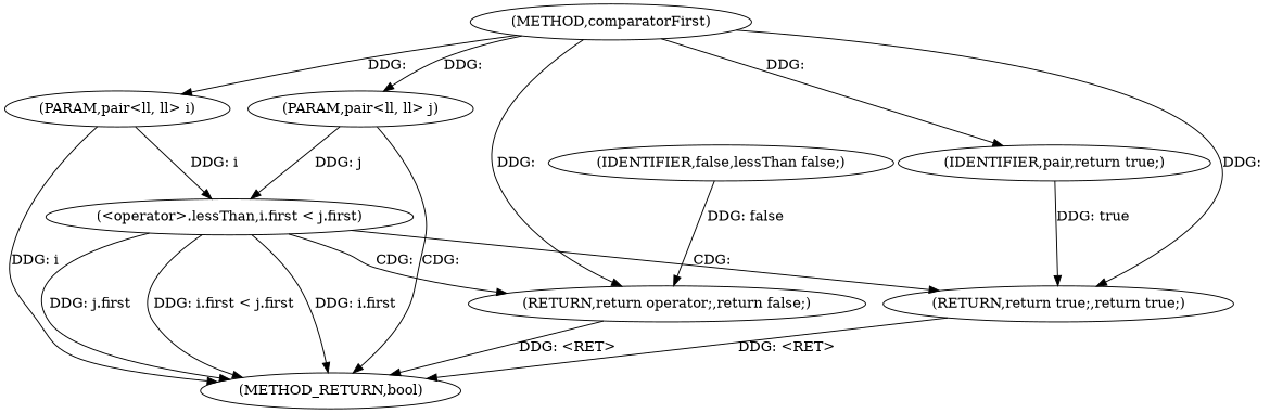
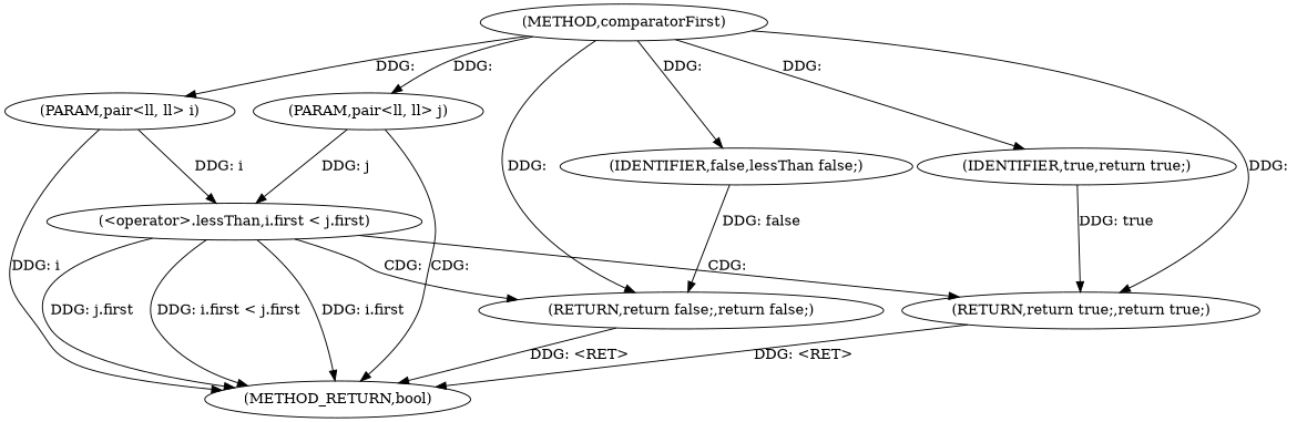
  digraph {
    n1 [label="(METHOD,comparatorFirst)"]
    n2 [label="(PARAM,pair<ll, ll> i)"]
    n3 [label="(PARAM,pair<ll, ll> j)"]
-   n4 [label="(RETURN,return operator;,return false;)"]
+   n4 [label="(RETURN,return false;,return false;)"]
    n5 [label="(RETURN,return true;,return true;)"]
    n6 [label="(IDENTIFIER,false,lessThan false;)"]
-   n7 [label="(IDENTIFIER,pair,return true;)"]
+   n7 [label="(IDENTIFIER,true,return true;)"]
    n8 [label="(METHOD_RETURN,bool)"]
    n9 [label="(<operator>.lessThan,i.first < j.first)"]
    n1 -> n2 [label="DDG: "]
    n1 -> n3 [label="DDG: "]
    n1 -> n4 [label="DDG: "]
    n1 -> n5 [label="DDG: "]
+   n1 -> n6 [label="DDG: "]
    n1 -> n7 [label="DDG: "]
    n2 -> n8 [label="DDG: i"]
    n2 -> n9 [label="DDG: i"]
    n3 -> n8 [label="CDG: "]
    n3 -> n9 [label="DDG: j"]
    n4 -> n8 [label="DDG: <RET>"]
    n5 -> n8 [label="DDG: <RET>"]
    n6 -> n4 [label="DDG: false"]
    n7 -> n5 [label="DDG: true"]
    n9 -> n4 [label="CDG: "]
    n9 -> n5 [label="CDG: "]
    n9 -> n8 [label="DDG: i.first"]
    n9 -> n8 [label="DDG: j.first"]
    n9 -> n8 [label="DDG: i.first < j.first"]
  }
